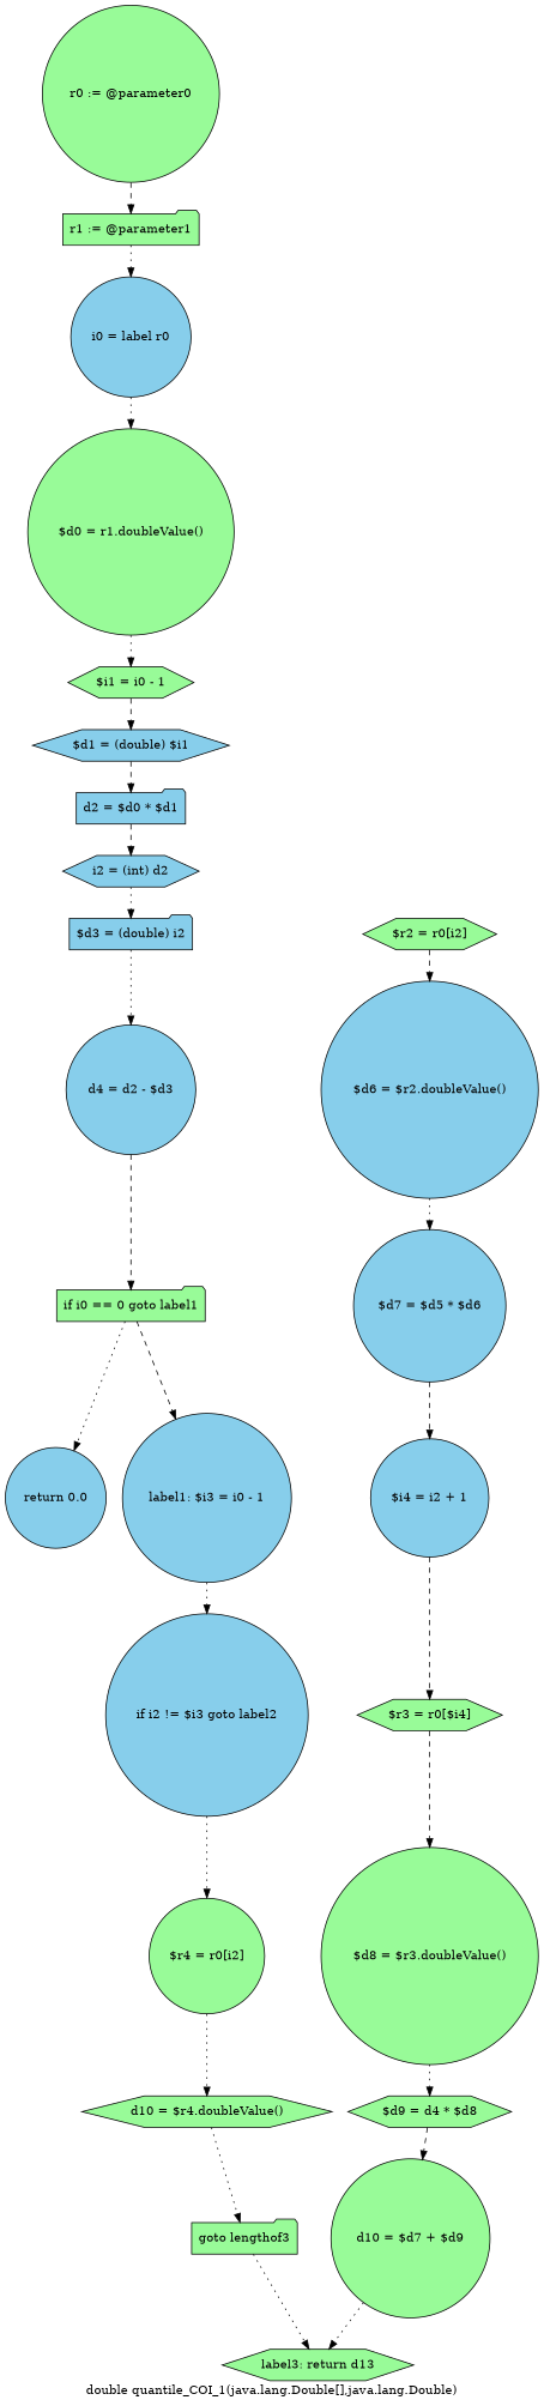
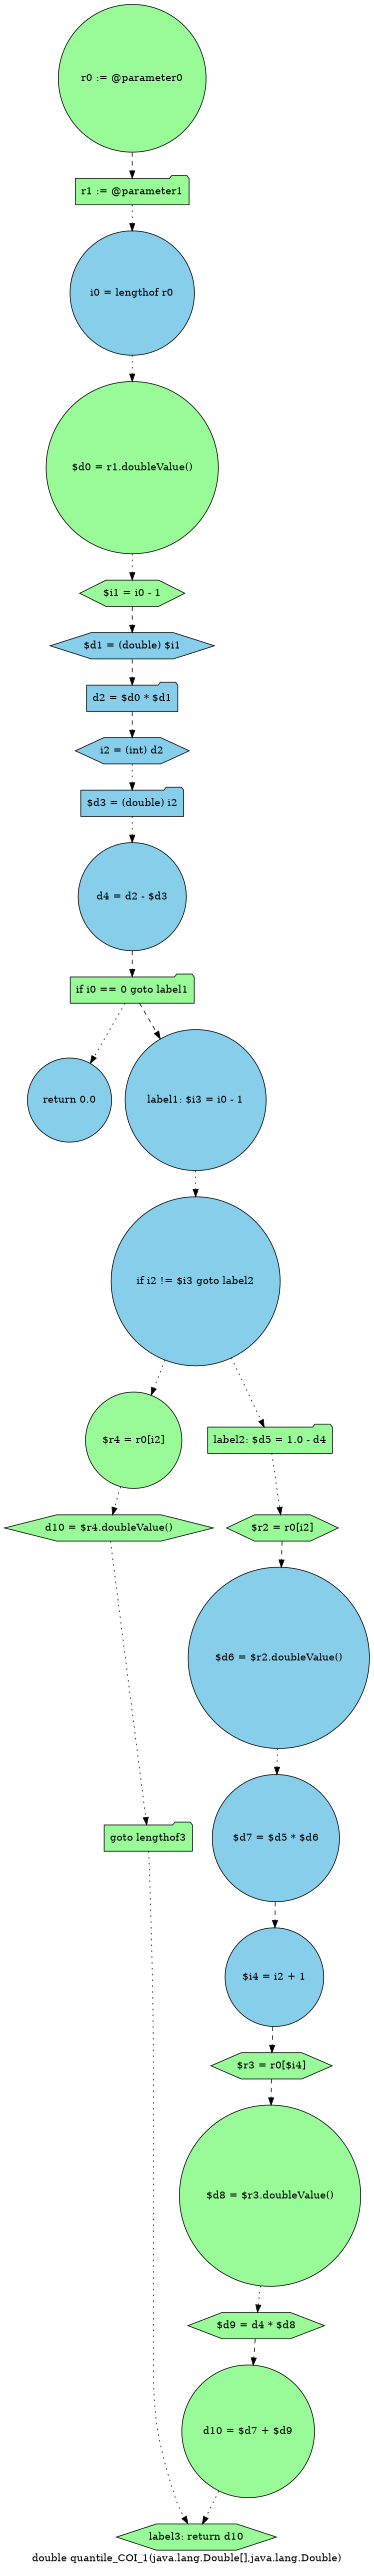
  digraph {
    label="double quantile_COI_1(java.lang.Double[],java.lang.Double)"
    node [fillcolor=palegreen shape=circle style=filled]
    edge [style=dotted]
    n1 [label="r0 := @parameter0"]
    n2 [label="r1 := @parameter1" shape=folder]
-   n3 [fillcolor=skyblue label="i0 = label r0"]
+   n3 [fillcolor=skyblue label="i0 = lengthof r0"]
    n4 [label="$d0 = r1.doubleValue()"]
    n5 [label="$i1 = i0 - 1" shape=hexagon]
    n6 [fillcolor=skyblue label="$d1 = (double) $i1" shape=hexagon]
    n7 [fillcolor=skyblue label="d2 = $d0 * $d1" shape=folder]
    n8 [fillcolor=skyblue label="i2 = (int) d2" shape=hexagon]
    n9 [fillcolor=skyblue label="$d3 = (double) i2" shape=folder]
    n10 [fillcolor=skyblue label="d4 = d2 - $d3"]
    n11 [label="if i0 == 0 goto label1" shape=folder]
    n12 [fillcolor=skyblue label="return 0.0"]
    n13 [fillcolor=skyblue label="label1: $i3 = i0 - 1"]
    n14 [fillcolor=skyblue label="if i2 != $i3 goto label2"]
    n15 [label="$r4 = r0[i2]"]
+   n16 [label="label2: $d5 = 1.0 - d4" shape=folder]
    n17 [label="d10 = $r4.doubleValue()" shape=hexagon]
    n18 [label="$r2 = r0[i2]" shape=hexagon]
    n19 [label="goto lengthof3" shape=folder]
    n20 [fillcolor=skyblue label="$d6 = $r2.doubleValue()"]
-   n21 [label="label3: return d13" shape=hexagon]
+   n21 [label="label3: return d10" shape=hexagon]
    n22 [fillcolor=skyblue label="$d7 = $d5 * $d6"]
    n23 [fillcolor=skyblue label="$i4 = i2 + 1"]
    n24 [label="$r3 = r0[$i4]" shape=hexagon]
    n25 [label="$d8 = $r3.doubleValue()"]
    n26 [label="$d9 = d4 * $d8" shape=hexagon]
    n27 [label="d10 = $d7 + $d9"]
    n1 -> n2 [style=dashed]
    n2 -> n3
    n3 -> n4
    n4 -> n5
    n5 -> n6 [style=dashed]
    n6 -> n7 [style=dashed]
    n7 -> n8 [style=dashed]
    n8 -> n9
    n9 -> n10
    n10 -> n11 [style=dashed]
    n11 -> n12
    n11 -> n13 [style=dashed]
    n13 -> n14
    n14 -> n15
+   n14 -> n16
    n15 -> n17
+   n16 -> n18
    n17 -> n19
    n18 -> n20 [style=dashed]
    n19 -> n21
    n20 -> n22
    n22 -> n23 [style=dashed]
    n23 -> n24 [style=dashed]
    n24 -> n25 [style=dashed]
    n25 -> n26
    n26 -> n27 [style=dashed]
    n27 -> n21
  }
